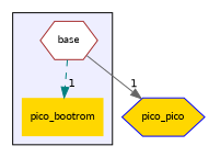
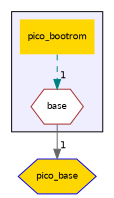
  digraph {
    compound=true
    fontname=Lato
    node [fillcolor=gold fontname=Lato fontsize=10 shape=hexagon style=filled]
    edge [fontname=Lato headlabel=1 labeldistance=1.5 labelfontname=Helvetica labelfontsize=10]
    n1 [color=darkorange label=pico_bootrom shape=plaintext]
    n2 [color=brown fillcolor=white label=base]
-   n3 [color=blue label=pico_pico]
+   n3 [color=blue label=pico_base]
    subgraph cluster_1 {
      bgcolor="#eeeeff"
      pencolor=black
      n1
      n2
    }
-   n2 -> n1 [color=teal style=dashed]
+   n1 -> n2 [color=teal style=dashed]
    n2 -> n3 [color=gray40 style=solid]
  }
